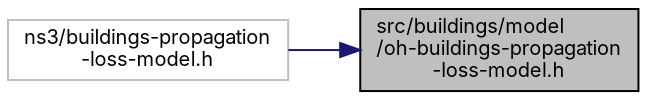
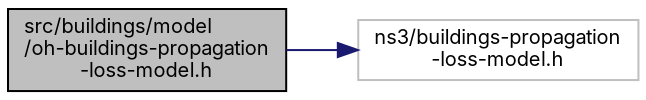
  digraph {
    rankdir=LR
    fontname=Inter
    node [fontname=Inter fontsize=10 shape=record style=filled]
    n1 [color=black fillcolor=grey75 fontcolor=black height=0.2 label="src/buildings/model\l/oh-buildings-propagation\l-loss-model.h" width=0.4]
    n2 [color=grey75 fillcolor=white height=0.2 label="ns3/buildings-propagation\l-loss-model.h" width=0.4]
-   n2 -> n1 [color=midnightblue fontname=Inter fontsize=10 labelfontname=Helvetica labelfontsize=10 style=solid]
+   n1 -> n2 [color=midnightblue fontname=Inter fontsize=10 labelfontname=Helvetica labelfontsize=10 style=solid]
  }
